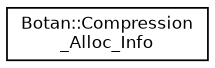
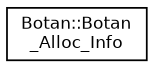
  digraph {
    rankdir=LR
-   n1 [color=black fillcolor=white fontname=Helvetica fontsize=10 height=0.2 label="Botan::Compression\l_Alloc_Info" shape=record style=filled width=0.4]
+   n1 [color=black fillcolor=white fontname=Helvetica fontsize=10 height=0.2 label="Botan::Botan\l_Alloc_Info" shape=record style=filled width=0.4]
  }
